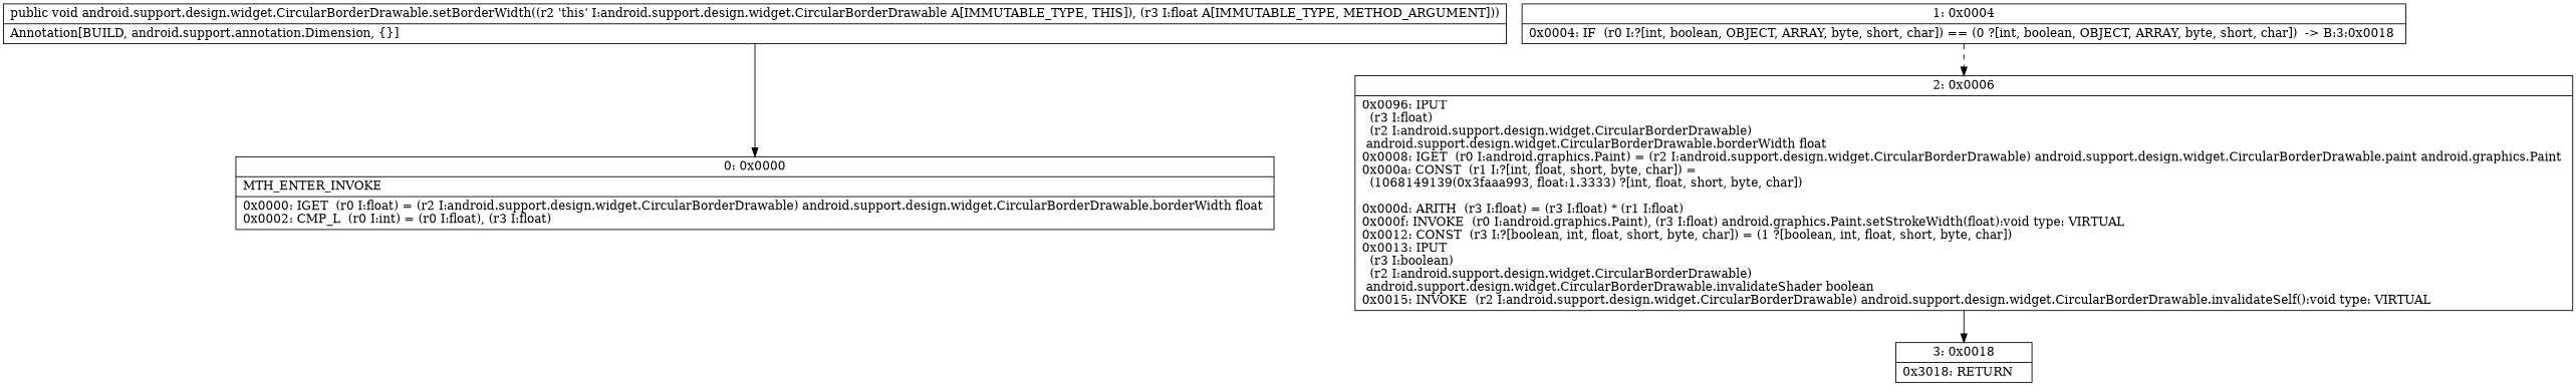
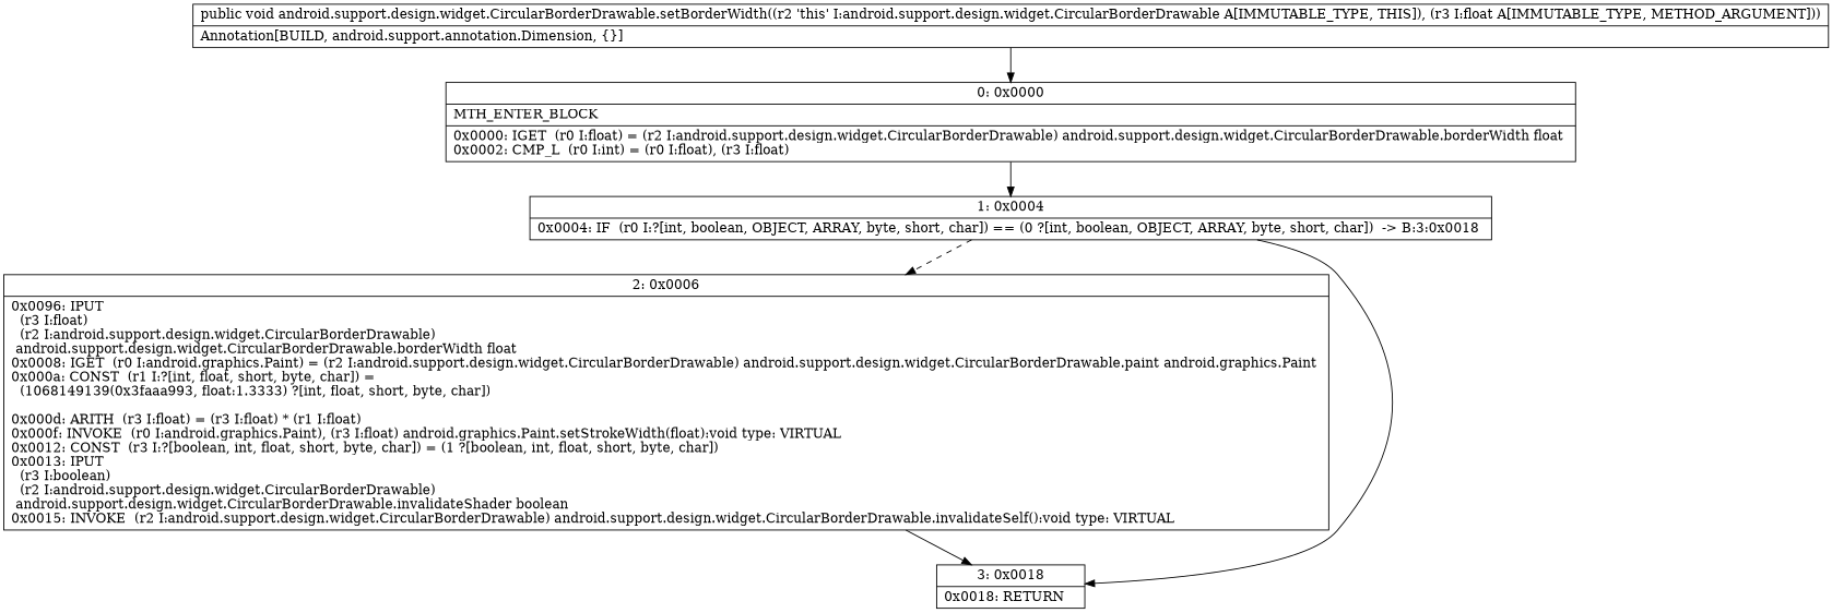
  digraph {
    node [shape=record]
-   n1 [label="{0\:\ 0x0000|MTH_ENTER_INVOKE\l|0x0000: IGET  (r0 I:float) = (r2 I:android.support.design.widget.CircularBorderDrawable) android.support.design.widget.CircularBorderDrawable.borderWidth float \l0x0002: CMP_L  (r0 I:int) = (r0 I:float), (r3 I:float) \l}"]
+   n1 [label="{0\:\ 0x0000|MTH_ENTER_BLOCK\l|0x0000: IGET  (r0 I:float) = (r2 I:android.support.design.widget.CircularBorderDrawable) android.support.design.widget.CircularBorderDrawable.borderWidth float \l0x0002: CMP_L  (r0 I:int) = (r0 I:float), (r3 I:float) \l}"]
    n2 [label="{1\:\ 0x0004|0x0004: IF  (r0 I:?[int, boolean, OBJECT, ARRAY, byte, short, char]) == (0 ?[int, boolean, OBJECT, ARRAY, byte, short, char])  \-\> B:3:0x0018 \l}"]
    n3 [label="{2\:\ 0x0006|0x0096: IPUT  \l  (r3 I:float)\l  (r2 I:android.support.design.widget.CircularBorderDrawable)\l android.support.design.widget.CircularBorderDrawable.borderWidth float \l0x0008: IGET  (r0 I:android.graphics.Paint) = (r2 I:android.support.design.widget.CircularBorderDrawable) android.support.design.widget.CircularBorderDrawable.paint android.graphics.Paint \l0x000a: CONST  (r1 I:?[int, float, short, byte, char]) = \l  (1068149139(0x3faaa993, float:1.3333) ?[int, float, short, byte, char])\l \l0x000d: ARITH  (r3 I:float) = (r3 I:float) * (r1 I:float) \l0x000f: INVOKE  (r0 I:android.graphics.Paint), (r3 I:float) android.graphics.Paint.setStrokeWidth(float):void type: VIRTUAL \l0x0012: CONST  (r3 I:?[boolean, int, float, short, byte, char]) = (1 ?[boolean, int, float, short, byte, char]) \l0x0013: IPUT  \l  (r3 I:boolean)\l  (r2 I:android.support.design.widget.CircularBorderDrawable)\l android.support.design.widget.CircularBorderDrawable.invalidateShader boolean \l0x0015: INVOKE  (r2 I:android.support.design.widget.CircularBorderDrawable) android.support.design.widget.CircularBorderDrawable.invalidateSelf():void type: VIRTUAL \l}"]
-   n4 [label="{3\:\ 0x0018|0x3018: RETURN   \l}"]
+   n4 [label="{3\:\ 0x0018|0x0018: RETURN   \l}"]
    n5 [label="{public void android.support.design.widget.CircularBorderDrawable.setBorderWidth((r2 'this' I:android.support.design.widget.CircularBorderDrawable A[IMMUTABLE_TYPE, THIS]), (r3 I:float A[IMMUTABLE_TYPE, METHOD_ARGUMENT]))  | Annotation[BUILD, android.support.annotation.Dimension, \{\}]\l}"]
+   n1 -> n2
    n2 -> n3 [style=dashed]
+   n2 -> n4
    n3 -> n4
    n5 -> n1
  }
